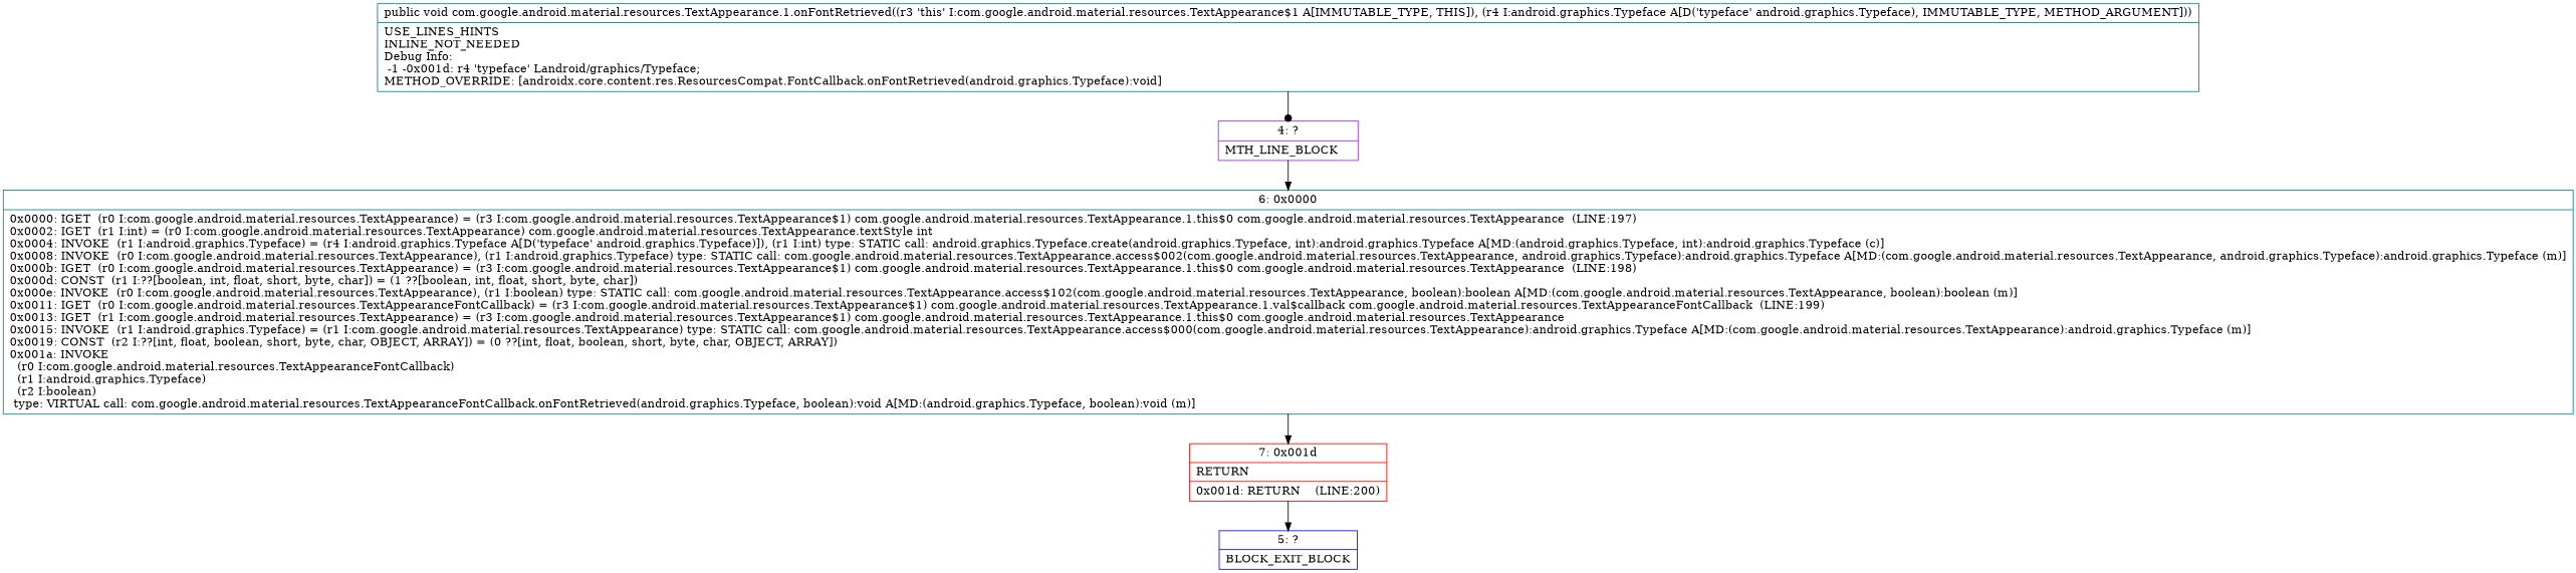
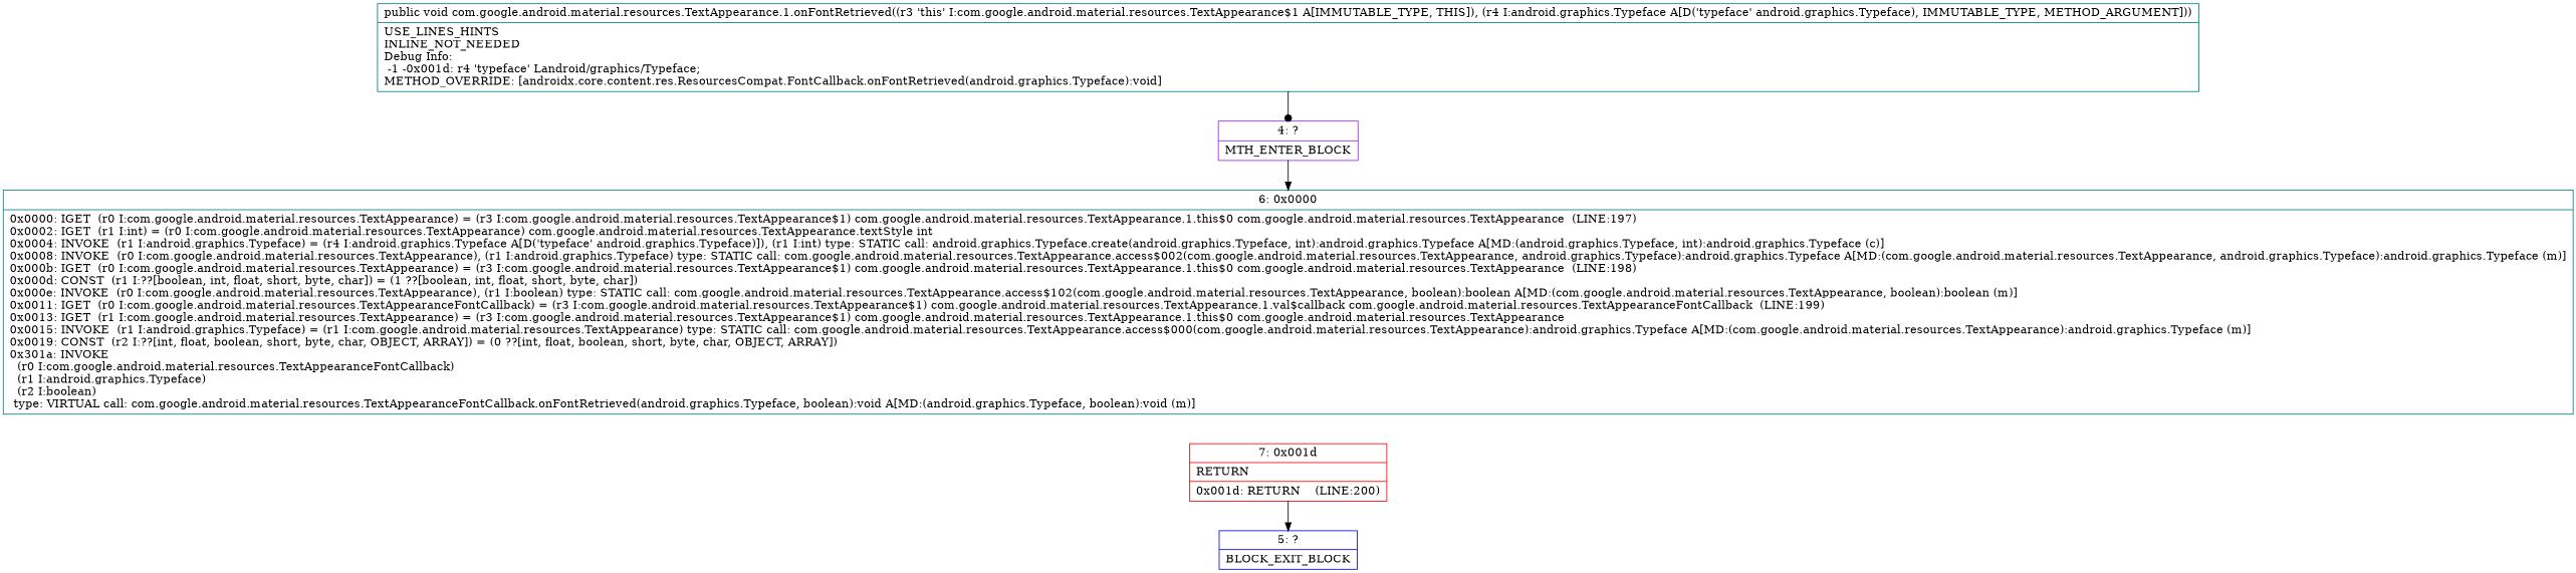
  digraph {
    node [color=teal shape=record]
    edge [arrowhead=normal]
-   n1 [color=purple label="{4\:\ ?|MTH_LINE_BLOCK\l}"]
-   n2 [label="{6\:\ 0x0000|0x0000: IGET  (r0 I:com.google.android.material.resources.TextAppearance) = (r3 I:com.google.android.material.resources.TextAppearance$1) com.google.android.material.resources.TextAppearance.1.this$0 com.google.android.material.resources.TextAppearance  (LINE:197)\l0x0002: IGET  (r1 I:int) = (r0 I:com.google.android.material.resources.TextAppearance) com.google.android.material.resources.TextAppearance.textStyle int \l0x0004: INVOKE  (r1 I:android.graphics.Typeface) = (r4 I:android.graphics.Typeface A[D('typeface' android.graphics.Typeface)]), (r1 I:int) type: STATIC call: android.graphics.Typeface.create(android.graphics.Typeface, int):android.graphics.Typeface A[MD:(android.graphics.Typeface, int):android.graphics.Typeface (c)]\l0x0008: INVOKE  (r0 I:com.google.android.material.resources.TextAppearance), (r1 I:android.graphics.Typeface) type: STATIC call: com.google.android.material.resources.TextAppearance.access$002(com.google.android.material.resources.TextAppearance, android.graphics.Typeface):android.graphics.Typeface A[MD:(com.google.android.material.resources.TextAppearance, android.graphics.Typeface):android.graphics.Typeface (m)]\l0x000b: IGET  (r0 I:com.google.android.material.resources.TextAppearance) = (r3 I:com.google.android.material.resources.TextAppearance$1) com.google.android.material.resources.TextAppearance.1.this$0 com.google.android.material.resources.TextAppearance  (LINE:198)\l0x000d: CONST  (r1 I:??[boolean, int, float, short, byte, char]) = (1 ??[boolean, int, float, short, byte, char]) \l0x000e: INVOKE  (r0 I:com.google.android.material.resources.TextAppearance), (r1 I:boolean) type: STATIC call: com.google.android.material.resources.TextAppearance.access$102(com.google.android.material.resources.TextAppearance, boolean):boolean A[MD:(com.google.android.material.resources.TextAppearance, boolean):boolean (m)]\l0x0011: IGET  (r0 I:com.google.android.material.resources.TextAppearanceFontCallback) = (r3 I:com.google.android.material.resources.TextAppearance$1) com.google.android.material.resources.TextAppearance.1.val$callback com.google.android.material.resources.TextAppearanceFontCallback  (LINE:199)\l0x0013: IGET  (r1 I:com.google.android.material.resources.TextAppearance) = (r3 I:com.google.android.material.resources.TextAppearance$1) com.google.android.material.resources.TextAppearance.1.this$0 com.google.android.material.resources.TextAppearance \l0x0015: INVOKE  (r1 I:android.graphics.Typeface) = (r1 I:com.google.android.material.resources.TextAppearance) type: STATIC call: com.google.android.material.resources.TextAppearance.access$000(com.google.android.material.resources.TextAppearance):android.graphics.Typeface A[MD:(com.google.android.material.resources.TextAppearance):android.graphics.Typeface (m)]\l0x0019: CONST  (r2 I:??[int, float, boolean, short, byte, char, OBJECT, ARRAY]) = (0 ??[int, float, boolean, short, byte, char, OBJECT, ARRAY]) \l0x001a: INVOKE  \l  (r0 I:com.google.android.material.resources.TextAppearanceFontCallback)\l  (r1 I:android.graphics.Typeface)\l  (r2 I:boolean)\l type: VIRTUAL call: com.google.android.material.resources.TextAppearanceFontCallback.onFontRetrieved(android.graphics.Typeface, boolean):void A[MD:(android.graphics.Typeface, boolean):void (m)]\l}"]
+   n1 [color=purple label="{4\:\ ?|MTH_ENTER_BLOCK\l}"]
+   n2 [label="{6\:\ 0x0000|0x0000: IGET  (r0 I:com.google.android.material.resources.TextAppearance) = (r3 I:com.google.android.material.resources.TextAppearance$1) com.google.android.material.resources.TextAppearance.1.this$0 com.google.android.material.resources.TextAppearance  (LINE:197)\l0x0002: IGET  (r1 I:int) = (r0 I:com.google.android.material.resources.TextAppearance) com.google.android.material.resources.TextAppearance.textStyle int \l0x0004: INVOKE  (r1 I:android.graphics.Typeface) = (r4 I:android.graphics.Typeface A[D('typeface' android.graphics.Typeface)]), (r1 I:int) type: STATIC call: android.graphics.Typeface.create(android.graphics.Typeface, int):android.graphics.Typeface A[MD:(android.graphics.Typeface, int):android.graphics.Typeface (c)]\l0x0008: INVOKE  (r0 I:com.google.android.material.resources.TextAppearance), (r1 I:android.graphics.Typeface) type: STATIC call: com.google.android.material.resources.TextAppearance.access$002(com.google.android.material.resources.TextAppearance, android.graphics.Typeface):android.graphics.Typeface A[MD:(com.google.android.material.resources.TextAppearance, android.graphics.Typeface):android.graphics.Typeface (m)]\l0x000b: IGET  (r0 I:com.google.android.material.resources.TextAppearance) = (r3 I:com.google.android.material.resources.TextAppearance$1) com.google.android.material.resources.TextAppearance.1.this$0 com.google.android.material.resources.TextAppearance  (LINE:198)\l0x000d: CONST  (r1 I:??[boolean, int, float, short, byte, char]) = (1 ??[boolean, int, float, short, byte, char]) \l0x000e: INVOKE  (r0 I:com.google.android.material.resources.TextAppearance), (r1 I:boolean) type: STATIC call: com.google.android.material.resources.TextAppearance.access$102(com.google.android.material.resources.TextAppearance, boolean):boolean A[MD:(com.google.android.material.resources.TextAppearance, boolean):boolean (m)]\l0x0011: IGET  (r0 I:com.google.android.material.resources.TextAppearanceFontCallback) = (r3 I:com.google.android.material.resources.TextAppearance$1) com.google.android.material.resources.TextAppearance.1.val$callback com.google.android.material.resources.TextAppearanceFontCallback  (LINE:199)\l0x0013: IGET  (r1 I:com.google.android.material.resources.TextAppearance) = (r3 I:com.google.android.material.resources.TextAppearance$1) com.google.android.material.resources.TextAppearance.1.this$0 com.google.android.material.resources.TextAppearance \l0x0015: INVOKE  (r1 I:android.graphics.Typeface) = (r1 I:com.google.android.material.resources.TextAppearance) type: STATIC call: com.google.android.material.resources.TextAppearance.access$000(com.google.android.material.resources.TextAppearance):android.graphics.Typeface A[MD:(com.google.android.material.resources.TextAppearance):android.graphics.Typeface (m)]\l0x0019: CONST  (r2 I:??[int, float, boolean, short, byte, char, OBJECT, ARRAY]) = (0 ??[int, float, boolean, short, byte, char, OBJECT, ARRAY]) \l0x301a: INVOKE  \l  (r0 I:com.google.android.material.resources.TextAppearanceFontCallback)\l  (r1 I:android.graphics.Typeface)\l  (r2 I:boolean)\l type: VIRTUAL call: com.google.android.material.resources.TextAppearanceFontCallback.onFontRetrieved(android.graphics.Typeface, boolean):void A[MD:(android.graphics.Typeface, boolean):void (m)]\l}"]
    n3 [color=red label="{7\:\ 0x001d|RETURN\l|0x001d: RETURN    (LINE:200)\l}"]
    n4 [color=blue label="{5\:\ ?|BLOCK_EXIT_BLOCK\l}"]
    n5 [label="{public void com.google.android.material.resources.TextAppearance.1.onFontRetrieved((r3 'this' I:com.google.android.material.resources.TextAppearance$1 A[IMMUTABLE_TYPE, THIS]), (r4 I:android.graphics.Typeface A[D('typeface' android.graphics.Typeface), IMMUTABLE_TYPE, METHOD_ARGUMENT]))  | USE_LINES_HINTS\lINLINE_NOT_NEEDED\lDebug Info:\l  \-1 \-0x001d: r4 'typeface' Landroid\/graphics\/Typeface;\lMETHOD_OVERRIDE: [androidx.core.content.res.ResourcesCompat.FontCallback.onFontRetrieved(android.graphics.Typeface):void]\l}"]
    n1 -> n2
-   n2 -> n3
    n3 -> n4
    n5 -> n1 [arrowhead=dot]
  }
